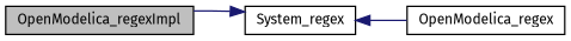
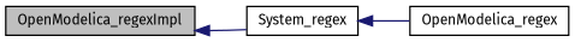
  digraph {
    fontname="Fira Sans"
    rankdir=LR
    node [color=black fillcolor=white fontname="Fira Sans" fontsize=10 shape=record style=filled]
    edge [color=midnightblue dir=back fontname="Fira Sans" fontsize=10 labelfontname=Helvetica labelfontsize=10 style=solid]
    n1 [fillcolor=grey75 fontcolor=black height=0.2 label=OpenModelica_regexImpl width=0.4]
    n2 [height=0.2 label=System_regex width=0.4]
    n3 [height=0.2 label=OpenModelica_regex width=0.4]
-   n2 -> n1
+   n1 -> n2
    n2 -> n3
  }
